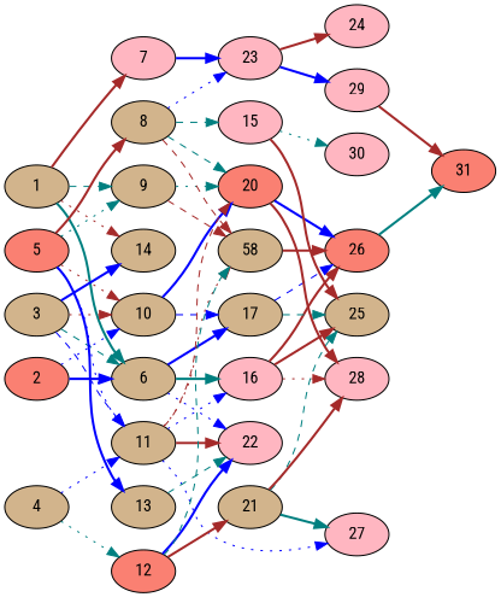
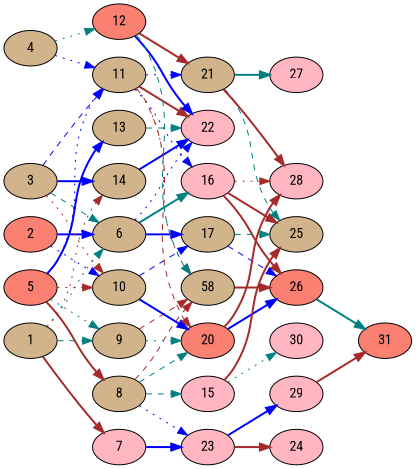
  digraph {
    fontname="Roboto Condensed"
    rankdir=LR
    node [alpha=0.11 fillcolor=tan fontname="Roboto Condensed" style=filled]
    edge [color=brown fontname="Roboto Condensed" style=bold]
    1 [alpha=0.14 expect_size=1555144199080849152]
    6 [alpha=0.04 expect_size=2951141000116688]
    7 [alpha=0.06 expect_size=141520642674286768 fillcolor=lightpink]
    9 [alpha=0.09 expect_size=2093841568422264576]
    14 [alpha=0.05 expect_size=1209147194054587449344]
    16 [alpha=0.04 expect_size=89809994710515712000 fillcolor=lightpink]
    17 [expect_size=2343931605752488132608]
    22 [alpha=0.13 expect_size=223965159558297419776 fillcolor=lightpink]
    23 [expect_size=434495099789389312 fillcolor=lightpink]
    n10 [alpha=0.17 expect_size=360772522751555534848 label=58]
    20 [alpha=0.18 expect_size=416557184061253091328 fillcolor=salmon]
    25 [alpha=0.01 expect_size=13421776306414240]
    26 [alpha=0.16 expect_size=1287145545727735758848 fillcolor=salmon]
    28 [expect_size=193127944459267342336 fillcolor=lightpink]
    24 [alpha=0.02 expect_size=104162760576105648 fillcolor=lightpink]
    29 [alpha=0.14 expect_size=2383696515974697 fillcolor=lightpink]
    2 [alpha=0.06 expect_size=22287331732733044 fillcolor=salmon]
    10 [alpha=0.02 expect_size=696203631789025408]
    3 [alpha=0.03 expect_size=22861302392343432]
    11 [expect_size=244336135670234873856]
    21 [alpha=0.20 expect_size=80614064534694080]
    27 [alpha=0.16 expect_size=170333696458406368 fillcolor=lightpink]
    4 [alpha=0.03 expect_size=34128331581163569152]
    12 [alpha=0.03 expect_size=879418749670178944 fillcolor=salmon]
    5 [alpha=0.05 expect_size=20885364137726872 fillcolor=salmon]
    8 [expect_size=506103834747777472]
    13 [expect_size=3974526886768502]
    15 [alpha=0.03 expect_size=2625133202300872 fillcolor=lightpink]
    30 [expect_size=5791520795566407 fillcolor=lightpink]
    31 [alpha=0.13 expect_size=469960117662464868352 fillcolor=salmon]
-   1 -> 6 [color=teal]
+   1 -> 6 [color=teal style=dotted]
    1 -> 7
    1 -> 9 [color=teal style=dashed]
    1 -> 14 [style=dotted]
    6 -> 16 [color=teal]
    6 -> 17 [color=blue]
    6 -> 22 [color=blue style=dotted]
    7 -> 23 [color=blue]
    9 -> n10 [style=dashed]
    9 -> 20 [color=teal style=dotted]
+   14 -> 22 [color=blue]
    16 -> 25
    16 -> 26
    16 -> 28 [style=dotted]
    17 -> 25 [color=teal style=dashed]
    17 -> 26 [color=blue style=dashed]
    23 -> 24
    23 -> 29 [color=blue]
    n10 -> 26
    20 -> 26 [color=blue]
    20 -> 28
    26 -> 31 [color=teal]
    29 -> 31
    2 -> 6 [color=blue]
    2 -> 10 [color=blue style=dotted]
    10 -> 17 [color=blue style=dashed]
    10 -> 20 [color=blue]
    3 -> 6 [color=teal style=dashed]
    3 -> 14 [color=blue]
    3 -> 10 [style=dotted]
    3 -> 11 [color=blue style=dashed]
    11 -> 16 [color=blue style=dotted]
    11 -> 22
    11 -> n10 [style=dotted]
    11 -> 20 [style=dashed]
-   11 -> 27 [color=blue style=dotted]
+   11 -> 21 [color=blue style=dotted]
    21 -> 25 [color=teal style=dashed]
    21 -> 28
    21 -> 27 [color=teal]
    4 -> 11 [color=blue style=dotted]
    4 -> 12 [color=teal style=dotted]
    12 -> 22 [color=blue]
    12 -> n10 [color=teal style=dashed]
    12 -> 21
    5 -> 9 [color=teal style=dotted]
    5 -> 10 [style=dotted]
    5 -> 11 [color=blue style=dotted]
    5 -> 8
    5 -> 13 [color=blue]
    8 -> 23 [color=blue style=dotted]
    8 -> n10 [style=dashed]
    8 -> 20 [color=teal style=dashed]
    8 -> 15 [color=teal style=dashed]
    13 -> 22 [color=teal style=dashed]
    15 -> 25
    15 -> 30 [color=teal style=dotted]
  }
